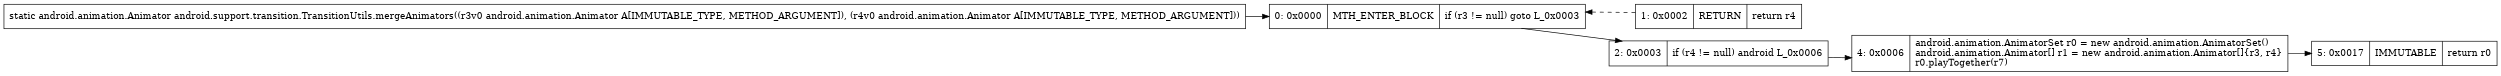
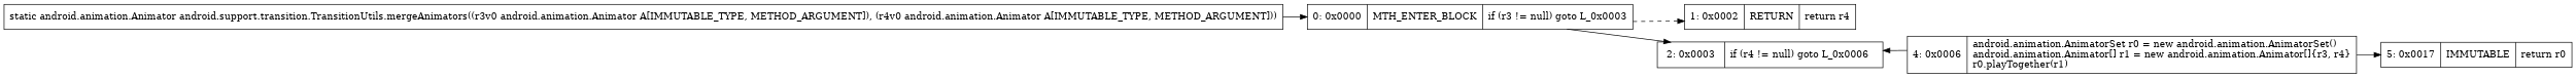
  digraph {
    rankdir=LR
    node [shape=record]
    n1 [label="{0\:\ 0x0000|MTH_ENTER_BLOCK\l|if (r3 != null) goto L_0x0003\l}"]
    n2 [label="{1\:\ 0x0002|RETURN\l|return r4\l}"]
-   n3 [label="{2\:\ 0x0003|if (r4 != null) android L_0x0006\l}"]
-   n4 [label="{4\:\ 0x0006|android.animation.AnimatorSet r0 = new android.animation.AnimatorSet()\landroid.animation.Animator[] r1 = new android.animation.Animator[]\{r3, r4\}\lr0.playTogether(r7)\l}"]
+   n3 [label="{2\:\ 0x0003|if (r4 != null) goto L_0x0006\l}"]
+   n4 [label="{4\:\ 0x0006|android.animation.AnimatorSet r0 = new android.animation.AnimatorSet()\landroid.animation.Animator[] r1 = new android.animation.Animator[]\{r3, r4\}\lr0.playTogether(r1)\l}"]
    n5 [label="{5\:\ 0x0017|IMMUTABLE\l|return r0\l}"]
    n6 [label="{static android.animation.Animator android.support.transition.TransitionUtils.mergeAnimators((r3v0 android.animation.Animator A[IMMUTABLE_TYPE, METHOD_ARGUMENT]), (r4v0 android.animation.Animator A[IMMUTABLE_TYPE, METHOD_ARGUMENT])) }"]
-   n2 -> n1 [style=dashed]
+   n1 -> n2 [style=dashed]
    n1 -> n3
-   n3 -> n4
+   n4 -> n3
    n4 -> n5
    n6 -> n1
  }
